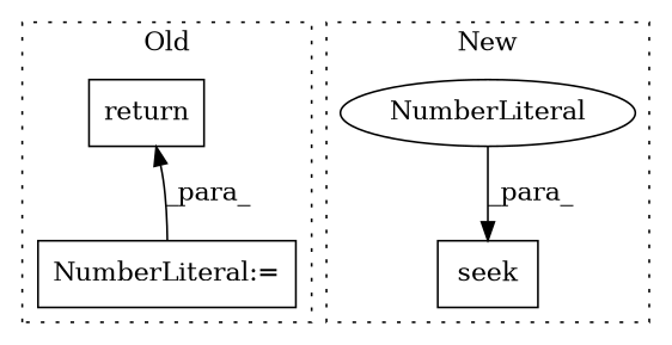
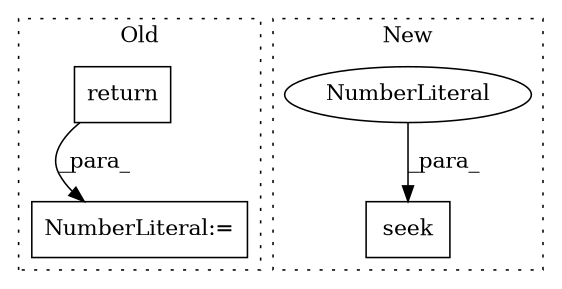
  digraph {
    node [shape=box]
    n1 [a=41 l=12 label=return s=9292]
    n2 [a=7 l=44 label="NumberLiteral:=" s=9159]
    n3 [a=32 l="5,1" label=seek s="9281,9287"]
    n4 [a=34 l=1 label=NumberLiteral s=9286 shape=ellipse]
    subgraph cluster_1 {
      label=Old
      style=dotted
      n1
      n2
    }
    subgraph cluster_2 {
      label=New
      style=dotted
      n3
      n4
    }
-   n2 -> n1 [label=_para_]
+   n1 -> n2 [label=_para_]
    n4 -> n3 [label=_para_]
  }
